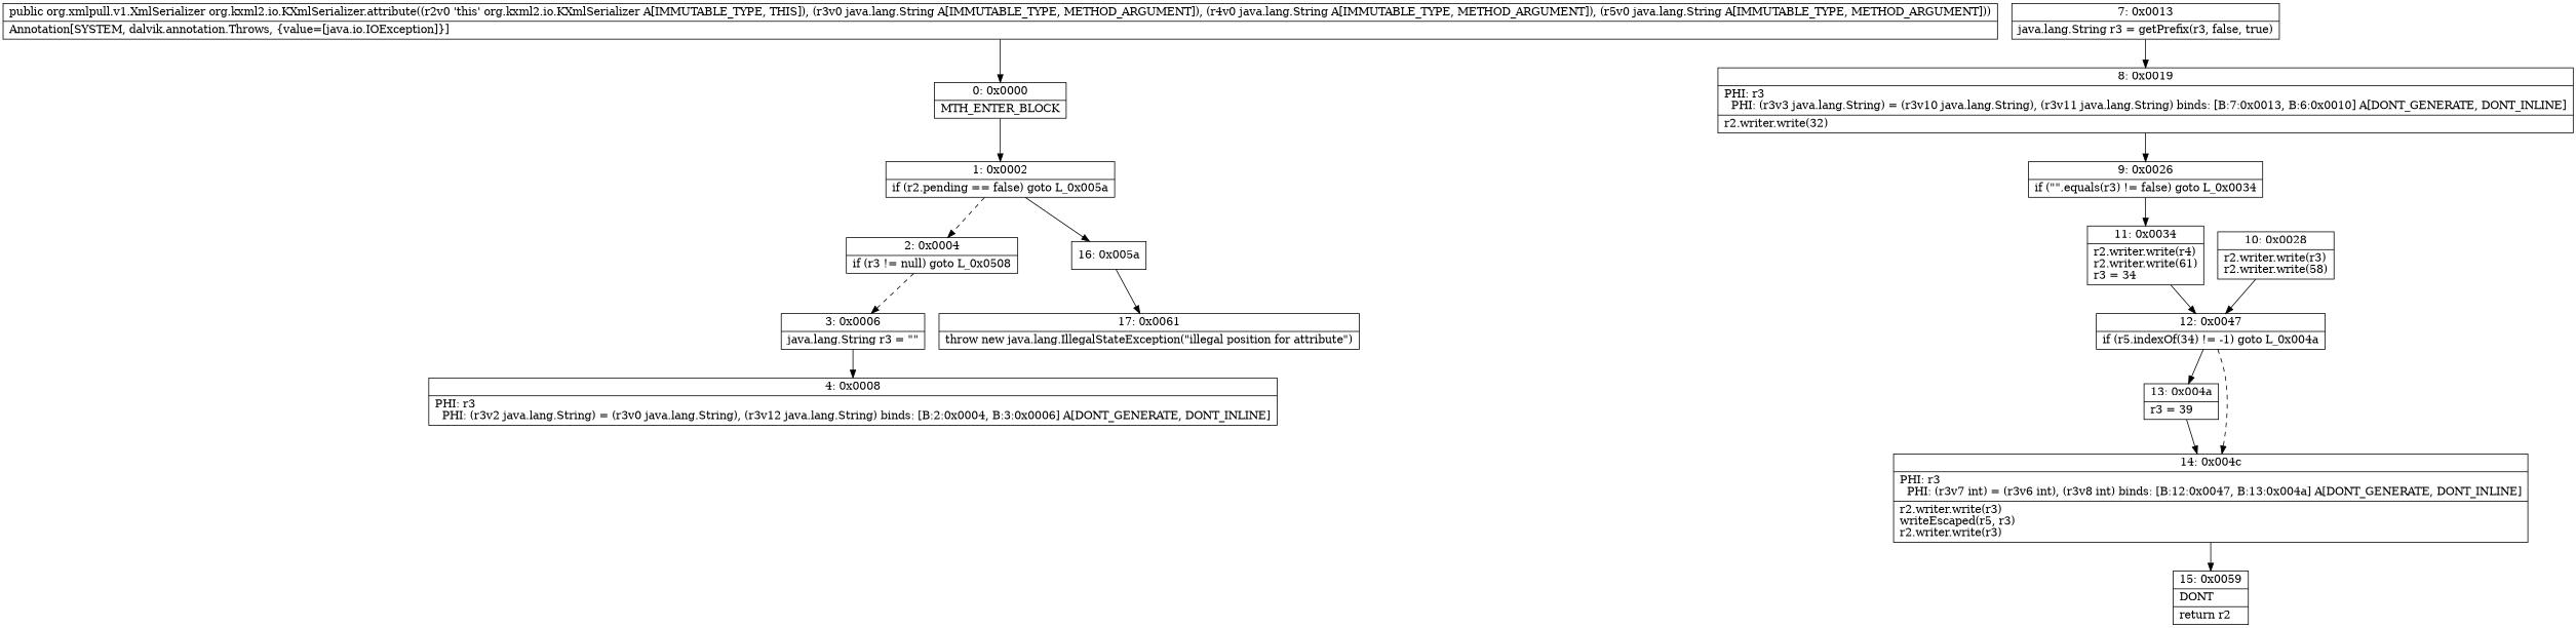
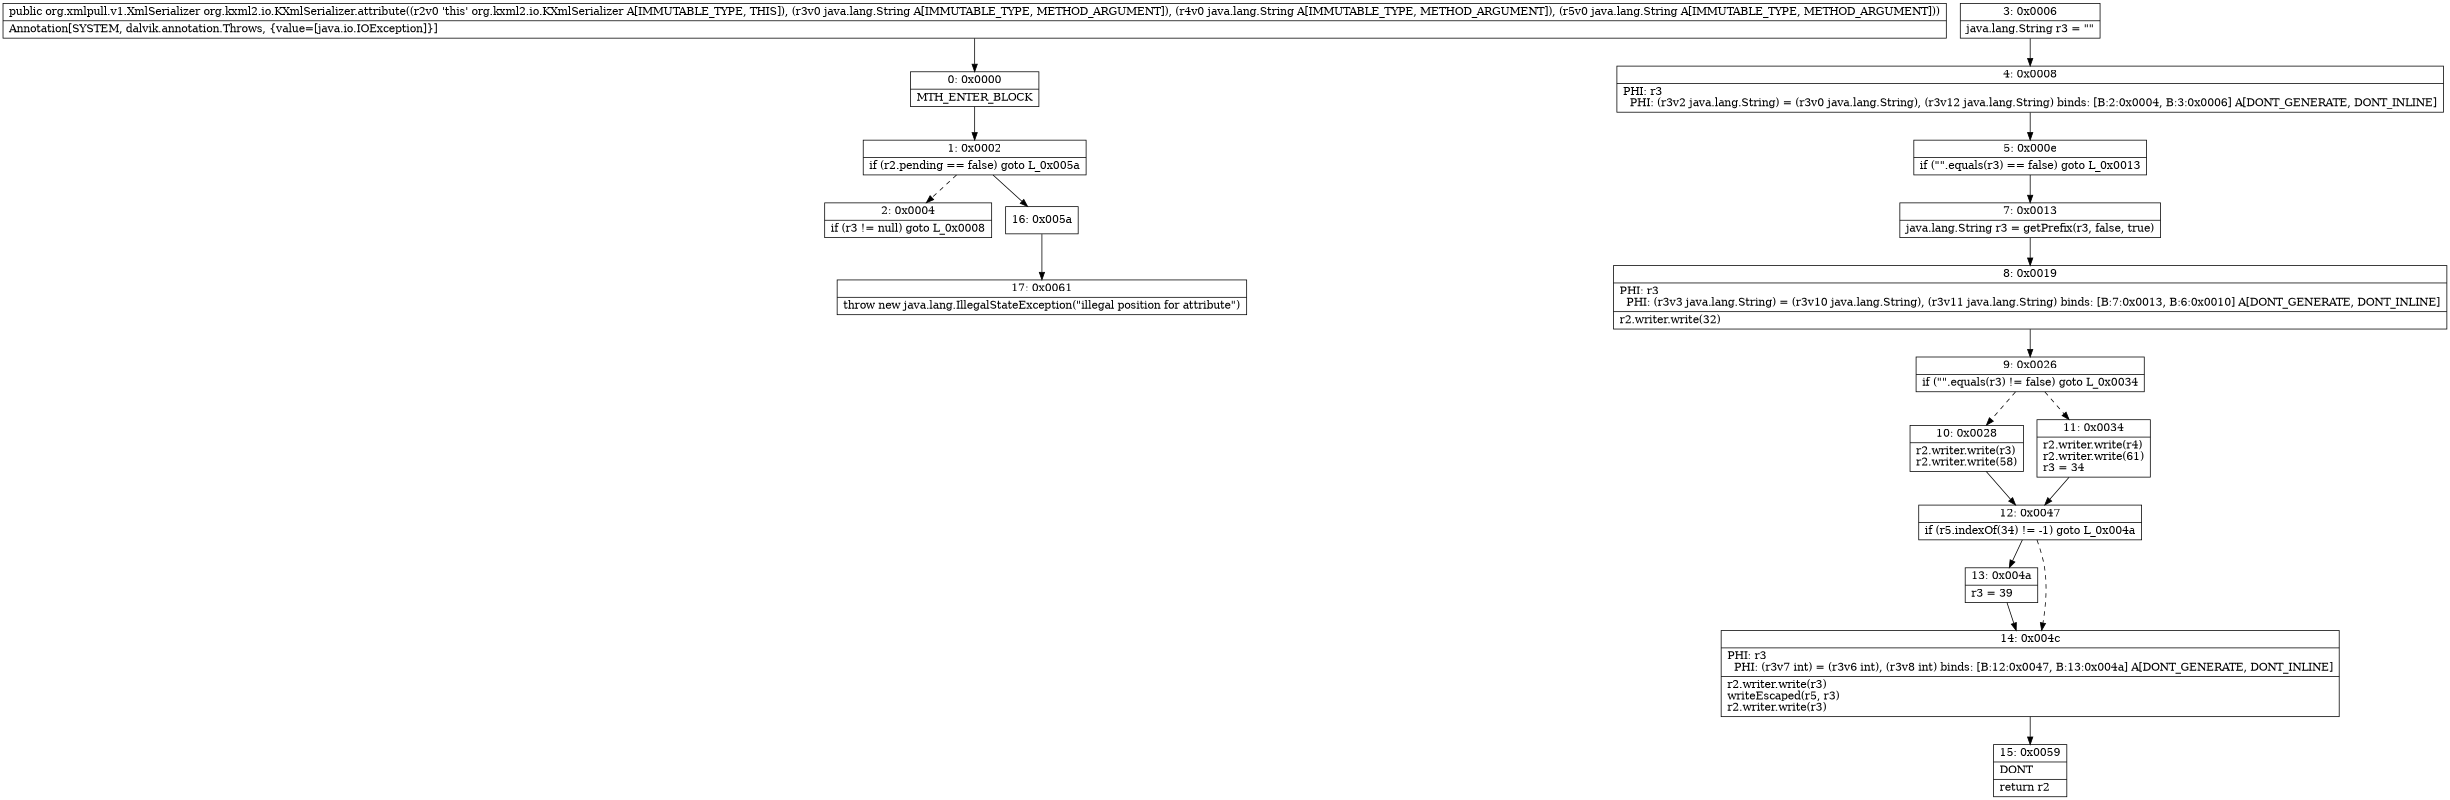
  digraph {
    node [shape=record]
    n1 [label="{0\:\ 0x0000|MTH_ENTER_BLOCK\l}"]
    n2 [label="{1\:\ 0x0002|if (r2.pending == false) goto L_0x005a\l}"]
-   n3 [label="{2\:\ 0x0004|if (r3 != null) goto L_0x0508\l}"]
+   n3 [label="{2\:\ 0x0004|if (r3 != null) goto L_0x0008\l}"]
    n4 [label="{16\:\ 0x005a}"]
    n5 [label="{3\:\ 0x0006|java.lang.String r3 = \"\"\l}"]
    n6 [label="{17\:\ 0x0061|throw new java.lang.IllegalStateException(\"illegal position for attribute\")\l}"]
    n7 [label="{4\:\ 0x0008|PHI: r3 \l  PHI: (r3v2 java.lang.String) = (r3v0 java.lang.String), (r3v12 java.lang.String) binds: [B:2:0x0004, B:3:0x0006] A[DONT_GENERATE, DONT_INLINE]\l}"]
+   n8 [label="{5\:\ 0x000e|if (\"\".equals(r3) == false) goto L_0x0013\l}"]
    n9 [label="{7\:\ 0x0013|java.lang.String r3 = getPrefix(r3, false, true)\l}"]
    n10 [label="{8\:\ 0x0019|PHI: r3 \l  PHI: (r3v3 java.lang.String) = (r3v10 java.lang.String), (r3v11 java.lang.String) binds: [B:7:0x0013, B:6:0x0010] A[DONT_GENERATE, DONT_INLINE]\l|r2.writer.write(32)\l}"]
    n11 [label="{9\:\ 0x0026|if (\"\".equals(r3) != false) goto L_0x0034\l}"]
    n12 [label="{10\:\ 0x0028|r2.writer.write(r3)\lr2.writer.write(58)\l}"]
    n13 [label="{11\:\ 0x0034|r2.writer.write(r4)\lr2.writer.write(61)\lr3 = 34\l}"]
    n14 [label="{12\:\ 0x0047|if (r5.indexOf(34) != \-1) goto L_0x004a\l}"]
    n15 [label="{13\:\ 0x004a|r3 = 39\l}"]
    n16 [label="{14\:\ 0x004c|PHI: r3 \l  PHI: (r3v7 int) = (r3v6 int), (r3v8 int) binds: [B:12:0x0047, B:13:0x004a] A[DONT_GENERATE, DONT_INLINE]\l|r2.writer.write(r3)\lwriteEscaped(r5, r3)\lr2.writer.write(r3)\l}"]
    n17 [label="{15\:\ 0x0059|DONT\l|return r2\l}"]
    n18 [label="{public org.xmlpull.v1.XmlSerializer org.kxml2.io.KXmlSerializer.attribute((r2v0 'this' org.kxml2.io.KXmlSerializer A[IMMUTABLE_TYPE, THIS]), (r3v0 java.lang.String A[IMMUTABLE_TYPE, METHOD_ARGUMENT]), (r4v0 java.lang.String A[IMMUTABLE_TYPE, METHOD_ARGUMENT]), (r5v0 java.lang.String A[IMMUTABLE_TYPE, METHOD_ARGUMENT]))  | Annotation[SYSTEM, dalvik.annotation.Throws, \{value=[java.io.IOException]\}]\l}"]
    n1 -> n2
    n2 -> n3 [style=dashed]
    n2 -> n4
-   n3 -> n5 [style=dashed]
    n4 -> n6
    n5 -> n7
+   n7 -> n8
+   n8 -> n9
    n9 -> n10
    n10 -> n11
-   n11 -> n13
+   n11 -> n12 [style=dashed]
+   n11 -> n13 [style=dashed]
    n12 -> n14
    n13 -> n14
    n14 -> n15
    n14 -> n16 [style=dashed]
    n15 -> n16
    n16 -> n17
    n18 -> n1
  }
